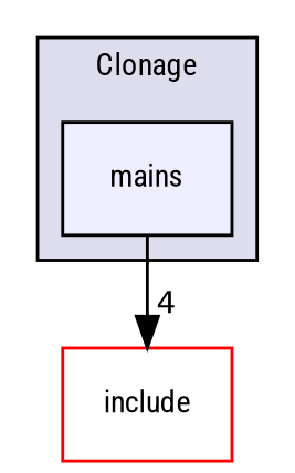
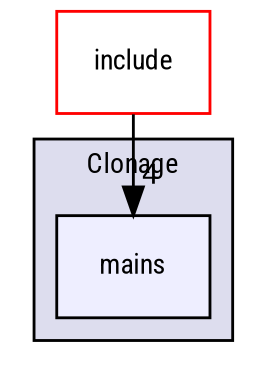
  digraph {
    compound=true
    fontname="Roboto Condensed"
    node [fontname="Roboto Condensed" fontsize=10 shape=box style=filled]
    n1 [fillcolor="#eeeeff" label=mains pencolor=black]
    n2 [color=red fillcolor=white label=include]
    subgraph cluster_1 {
      bgcolor="#ddddee"
      fontsize=10
      label=Clonage
      pencolor=black
      n1
    }
-   n1 -> n2 [headlabel=4 labeldistance=1.5 labelfontname=Helvetica labelfontsize=10 fontname="Roboto Condensed"]
+   n2 -> n1 [headlabel=4 labeldistance=1.5 labelfontname=Helvetica labelfontsize=10 fontname="Roboto Condensed"]
  }
